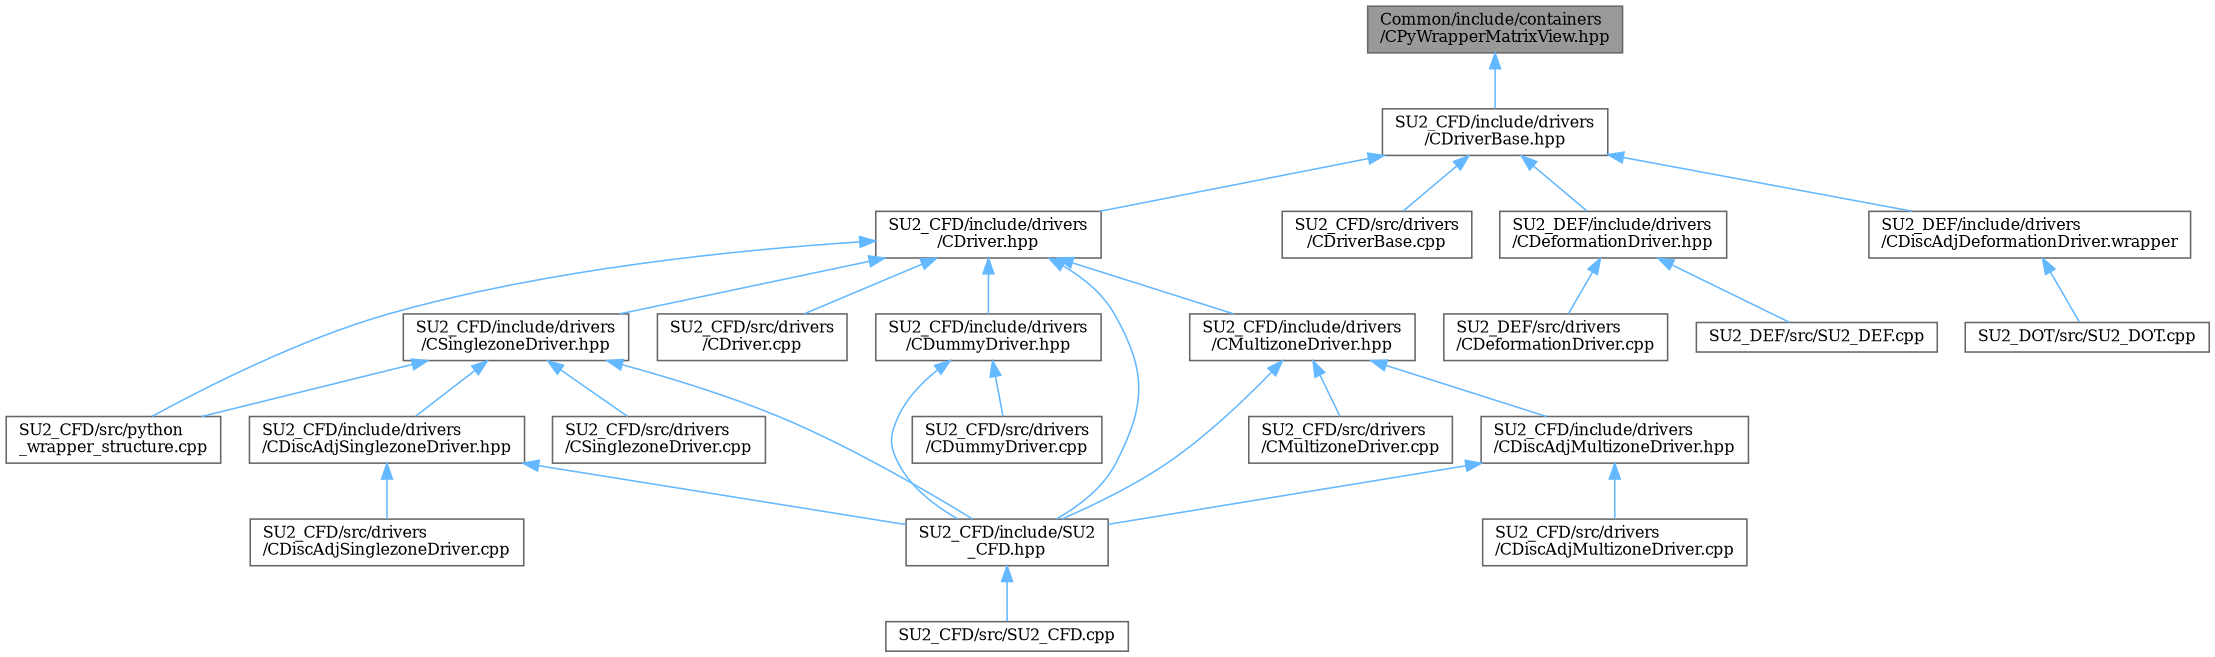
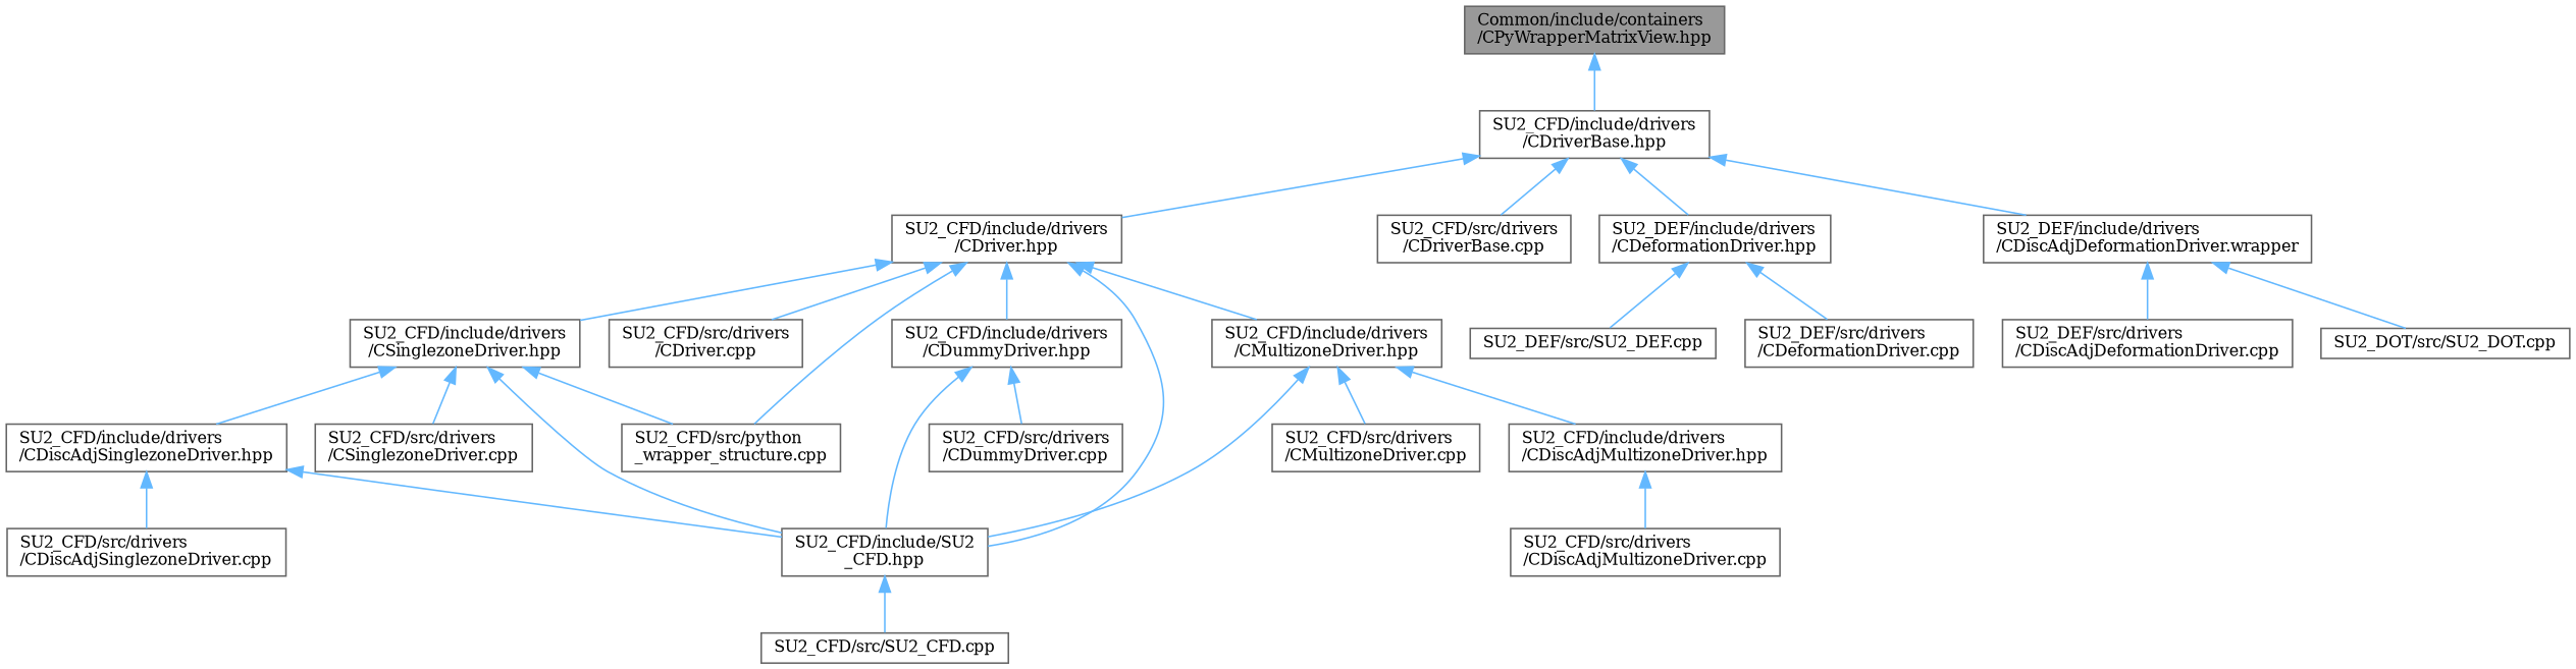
  digraph {
    fontname="DejaVu Serif"
    node [color=grey40 fillcolor=white fontname="DejaVu Serif" fontsize=10 shape=box style=filled]
    edge [color=steelblue1 dir=back fontname="DejaVu Serif" fontsize=10 labelfontname=Helvetica labelfontsize=10 style=solid]
    n1 [color=gray40 fillcolor=grey60 fontcolor=black height=0.2 label="Common/include/containers\l/CPyWrapperMatrixView.hpp" width=0.4]
    n2 [height=0.2 label="SU2_CFD/include/drivers\l/CDriverBase.hpp" width=0.4]
    n3 [height=0.2 label="SU2_CFD/include/drivers\l/CDriver.hpp" width=0.4]
    n4 [height=0.2 label="SU2_CFD/src/drivers\l/CDriverBase.cpp" width=0.4]
    n5 [height=0.2 label="SU2_DEF/include/drivers\l/CDeformationDriver.hpp" width=0.4]
    n6 [height=0.2 label="SU2_DEF/include/drivers\l/CDiscAdjDeformationDriver.wrapper" width=0.4]
    n7 [height=0.2 label="SU2_CFD/include/SU2\l_CFD.hpp" width=0.4]
    n8 [height=0.2 label="SU2_CFD/include/drivers\l/CDummyDriver.hpp" width=0.4]
    n9 [height=0.2 label="SU2_CFD/include/drivers\l/CMultizoneDriver.hpp" width=0.4]
    n10 [height=0.2 label="SU2_CFD/include/drivers\l/CSinglezoneDriver.hpp" width=0.4]
    n11 [height=0.2 label="SU2_CFD/src/python\l_wrapper_structure.cpp" width=0.4]
    n12 [height=0.2 label="SU2_CFD/src/drivers\l/CDriver.cpp" width=0.4]
    n13 [height=0.2 label="SU2_DEF/src/SU2_DEF.cpp" width=0.4]
    n14 [height=0.2 label="SU2_DEF/src/drivers\l/CDeformationDriver.cpp" width=0.4]
+   n15 [height=0.2 label="SU2_DEF/src/drivers\l/CDiscAdjDeformationDriver.cpp" width=0.4]
    n16 [height=0.2 label="SU2_DOT/src/SU2_DOT.cpp" width=0.4]
    n17 [height=0.2 label="SU2_CFD/src/SU2_CFD.cpp" width=0.4]
    n18 [height=0.2 label="SU2_CFD/src/drivers\l/CDummyDriver.cpp" width=0.4]
    n19 [height=0.2 label="SU2_CFD/include/drivers\l/CDiscAdjMultizoneDriver.hpp" width=0.4]
    n20 [height=0.2 label="SU2_CFD/src/drivers\l/CMultizoneDriver.cpp" width=0.4]
    n21 [height=0.2 label="SU2_CFD/include/drivers\l/CDiscAdjSinglezoneDriver.hpp" width=0.4]
    n22 [height=0.2 label="SU2_CFD/src/drivers\l/CSinglezoneDriver.cpp" width=0.4]
    n23 [height=0.2 label="SU2_CFD/src/drivers\l/CDiscAdjMultizoneDriver.cpp" width=0.4]
    n24 [height=0.2 label="SU2_CFD/src/drivers\l/CDiscAdjSinglezoneDriver.cpp" width=0.4]
    n1 -> n2
    n2 -> n3
    n2 -> n4
    n2 -> n5
    n2 -> n6
    n3 -> n7
    n3 -> n8
    n3 -> n9
    n3 -> n10
    n3 -> n11
    n3 -> n12
    n5 -> n13
    n5 -> n14
+   n6 -> n15
    n6 -> n16
    n7 -> n17
    n8 -> n7
    n8 -> n18
    n9 -> n7
    n9 -> n19
    n9 -> n20
    n10 -> n7
    n10 -> n11
    n10 -> n21
    n10 -> n22
-   n19 -> n7
    n19 -> n23
    n21 -> n7
    n21 -> n24
  }
